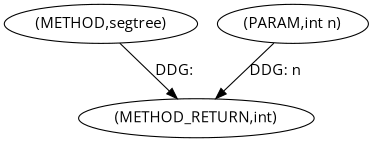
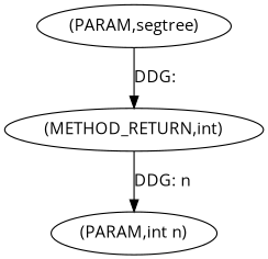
  digraph {
    fontname="Open Sans"
    node [fontname="Open Sans"]
    edge [fontname="Open Sans"]
-   n1 [label="(METHOD,segtree)"]
+   n1 [label="(PARAM,segtree)"]
    n2 [label="(METHOD_RETURN,int)"]
    n3 [label="(PARAM,int n)"]
    n1 -> n2 [label="DDG: "]
-   n3 -> n2 [label="DDG: n"]
+   n2 -> n3 [label="DDG: n"]
  }
